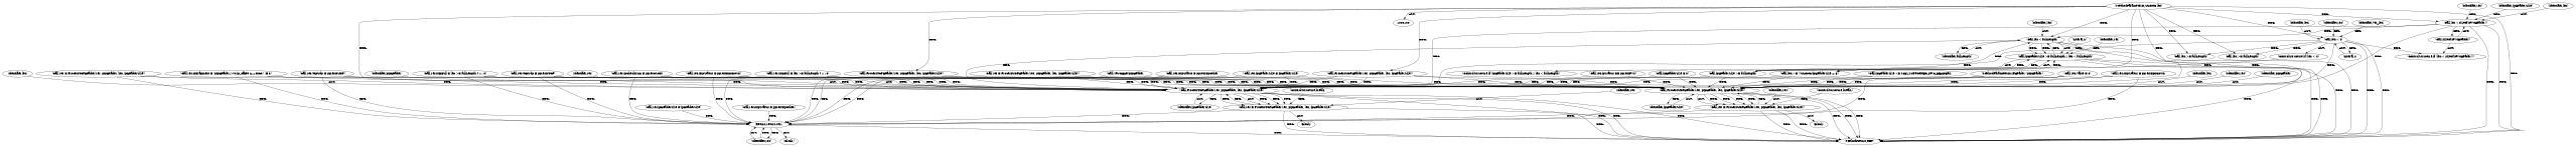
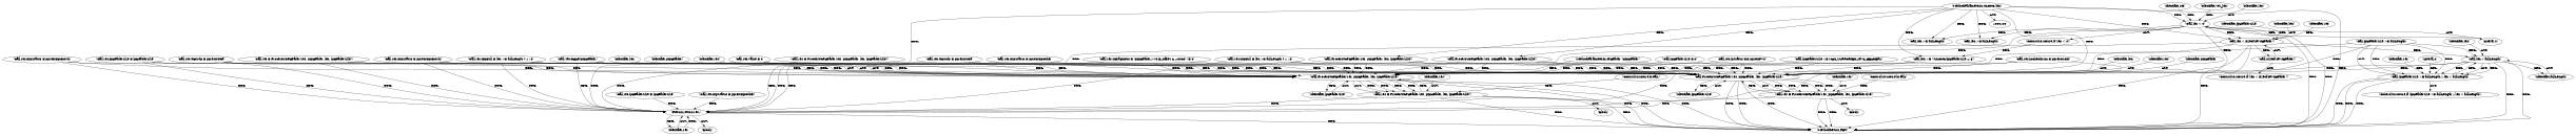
  digraph {
    n1 [label="(Call,len < sizeof(IPv4Header))"]
    n2 [label="(Call,len < fullLength)"]
    n3 [label="(Call,ProcessTCPHeader(res, pIpHeader, len, ipHeaderSize))"]
    n4 [label="(Call,ProcessUDPHeader(res, pIpHeader, len, ipHeaderSize))"]
    n5 [label="(MethodReturn,RET)"]
    n6 [label="(Call,sizeof(IPv4Header))"]
    n7 [label="(Call,ipHeaderSize >= fullLength || len < fullLength)"]
    n8 [label="(Identifier,fullLength)"]
    n9 [label="(Call,res = ProcessTCPHeader(res, pIpHeader, len, ipHeaderSize))"]
    n10 [label="(Identifier,ipHeaderSize)"]
    n11 [label="(Call,res = ProcessUDPHeader(res, pIpHeader, len, ipHeaderSize))"]
    n12 [label="(Identifier,ipHeaderSize)"]
    n13 [label="(ControlStructure,if (len < sizeof(IPv4Header)))"]
    n14 [label="(Call,len < 4)"]
    n15 [label="(Call,len >= fullLength)"]
    n16 [label="(ControlStructure,if (len < 4))"]
    n17 [label="(Literal,4)"]
    n18 [label="(Call,len >= fullLength)"]
    n19 [label="(Call,len >= ((ULONG)ipHeaderSize + 8))"]
    n20 [label="(MethodParameterIn,ULONG len)"]
    n21 [label="(Call,ProcessUDPHeader(res, pIpHeader, len, ipHeaderSize))"]
    n22 [label="(Call,ProcessTCPHeader(res, pIpHeader, len, ipHeaderSize))"]
    1000100
    n24 [label="(Call,ipHeaderSize >= fullLength)"]
    n25 [label="(ControlStructure,if (ipHeaderSize >= fullLength || len < fullLength))"]
    n26 [label="(Return,return res;)"]
    n27 [label="(Block,)"]
    n28 [label="(Identifier,res)"]
    n29 [label="(Block,)"]
    n30 [label="(Block,)"]
    n31 [label="(Call,res.xxpStatus = ppresXxpOther)"]
    n32 [label="(Identifier,len)"]
    n33 [label="(Identifier,len)"]
    n34 [label="(Call,res.xxpStatus = ppresXxpKnown)"]
    n35 [label="(Call,res.ipCheckSum = ppresCSOK)"]
    n36 [label="(Identifier,res)"]
    n37 [label="(Identifier,res)"]
    n38 [label="(Identifier,ipHeaderSize)"]
    n39 [label="(MethodParameterIn,IPHeader *pIpHeader)"]
    n40 [label="(Call,res.ipHeaderSize = ipHeaderSize)"]
    n41 [label="(Call,res = ProcessTCPHeader(res, pIpHeader, len, ipHeaderSize))"]
    n42 [label="(Call,res.xxpStatus = ppresXxpOther)"]
    n43 [label="(Identifier,res)"]
    n44 [label="(Call,res.xxpFull = len >= fullLength ? 1 : 0)"]
    n45 [label="(Identifier,ver_len)"]
    n46 [label="(Identifier,res)"]
    n47 [label="(Identifier,pIpHeader)"]
    n48 [label="(Call,res.ipHeaderSize = ipHeaderSize)"]
    n49 [label="(ControlStructure,break;)"]
    n50 [label="(Call,res.xxpFull = len >= fullLength ? 1 : 0)"]
    n51 [label="(Identifier,res)"]
    n52 [label="(Identifier,len)"]
    n53 [label="(Identifier,len)"]
    n54 [label="(Call,res.TcpUdp = ppresIsUDP)"]
    n55 [label="(Call,res.IsFragment = (pIpHeader->v4.ip_offset & ~0xC0) != 0)"]
    n56 [label="(Literal,2)"]
    n57 [label="(Call,res.ipStatus == ppresIPV4)"]
    n58 [label="(Call,res.xxpStatus = ppresXxpKnown)"]
    n59 [label="(Identifier,len)"]
    n60 [label="(Call,res.TcpUdp = ppresIsTCP)"]
    n61 [label="(Call,res = ProcessUDPHeader(res, pIpHeader, len, ipHeaderSize))"]
    n62 [label="(Identifier,pIpHeader)"]
    n63 [label="(Call,(PUCHAR)pIpHeader)"]
    n64 [label="(Call,ipHeaderSize = 0)"]
    n65 [label="(Identifier,res)"]
    n66 [label="(ControlStructure,break;)"]
    n67 [label="(Call,res.value = 0)"]
    n68 [label="(Identifier,res)"]
    n69 [label="(Call,ipHeaderSize <= MAX_SUPPORTED_IPV6_HEADERS)"]
    n1 -> n2 [label="DDG: "]
    n1 -> n3 [label="DDG: "]
    n1 -> n4 [label="DDG: "]
    n1 -> n5 [label="DDG: "]
    n1 -> n5 [label="DDG: "]
    n1 -> n6 [label="CFG: "]
    n2 -> n3 [label="DDG: "]
    n2 -> n4 [label="DDG: "]
    n2 -> n5 [label="DDG: "]
    n2 -> n5 [label="DDG: "]
    n2 -> n7 [label="AST: "]
    n2 -> n7 [label="DDG: "]
    n2 -> n7 [label="DDG: "]
    n2 -> n8 [label="CFG: "]
    n3 -> n5 [label="DDG: "]
    n3 -> n5 [label="DDG: "]
    n3 -> n5 [label="DDG: "]
    n3 -> n9 [label="AST: "]
    n3 -> n9 [label="DDG: "]
    n3 -> n9 [label="DDG: "]
    n3 -> n9 [label="DDG: "]
    n3 -> n9 [label="DDG: "]
    n3 -> n10 [label="CFG: "]
    n4 -> n5 [label="DDG: "]
    n4 -> n5 [label="DDG: "]
    n4 -> n5 [label="DDG: "]
    n4 -> n11 [label="AST: "]
    n4 -> n11 [label="DDG: "]
    n4 -> n11 [label="DDG: "]
    n4 -> n11 [label="DDG: "]
    n4 -> n11 [label="DDG: "]
    n4 -> n12 [label="CFG: "]
    n6 -> n1 [label="AST: "]
    n6 -> n13 [label="AST: "]
    n7 -> n2 [label="CFG: "]
    n7 -> n5 [label="DDG: "]
    n7 -> n5 [label="DDG: "]
    n7 -> n5 [label="DDG: "]
-   n7 -> n24 [label="CFG: "]
    n7 -> n25 [label="AST: "]
    n8 -> n2 [label="AST: "]
    n9 -> n3 [label="CFG: "]
    n9 -> n5 [label="DDG: "]
    n9 -> n5 [label="DDG: "]
    n9 -> n26 [label="DDG: "]
    n9 -> n27 [label="AST: "]
    n10 -> n3 [label="AST: "]
    n11 -> n4 [label="CFG: "]
    n11 -> n5 [label="DDG: "]
    n11 -> n5 [label="DDG: "]
    n11 -> n26 [label="DDG: "]
    n11 -> n30 [label="AST: "]
    n12 -> n4 [label="AST: "]
-   n14 -> n13 [label="DDG: "]
+   n14 -> n1 [label="DDG: "]
    n14 -> n3 [label="DDG: "]
    n14 -> n4 [label="DDG: "]
    n14 -> n5 [label="DDG: "]
    n14 -> n5 [label="DDG: "]
    n14 -> n15 [label="DDG: "]
    n14 -> n16 [label="AST: "]
    n14 -> n17 [label="CFG: "]
    n14 -> n18 [label="DDG: "]
    n16 -> n19 [label="DDG: "]
    n17 -> n14 [label="AST: "]
    n19 -> n3 [label="DDG: "]
    n19 -> n4 [label="DDG: "]
    n20 -> n1 [label="DDG: "]
-   n20 -> n2 [label="DDG: "]
    n20 -> n3 [label="DDG: "]
    n20 -> n4 [label="DDG: "]
    n20 -> n5 [label="DDG: "]
    n20 -> n14 [label="DDG: "]
    n20 -> n15 [label="DDG: "]
    n20 -> n18 [label="DDG: "]
    n20 -> n19 [label="DDG: "]
    n20 -> n21 [label="DDG: "]
    n20 -> n22 [label="DDG: "]
    n20 -> 1000100 [label="AST: "]
    n21 -> n3 [label="DDG: "]
    n21 -> n3 [label="DDG: "]
    n21 -> n4 [label="DDG: "]
    n21 -> n4 [label="DDG: "]
    n22 -> n3 [label="DDG: "]
    n22 -> n3 [label="DDG: "]
    n22 -> n4 [label="DDG: "]
    n22 -> n4 [label="DDG: "]
    n24 -> n2 [label="DDG: "]
    n24 -> n3 [label="DDG: "]
    n24 -> n4 [label="DDG: "]
    n24 -> n7 [label="AST: "]
    n24 -> n7 [label="DDG: "]
    n24 -> n7 [label="DDG: "]
    n26 -> n5 [label="DDG: "]
    n26 -> n28 [label="CFG: "]
    n26 -> n29 [label="AST: "]
    n28 -> n26 [label="AST: "]
    n28 -> n26 [label="DDG: "]
    n31 -> n3 [label="DDG: "]
    n31 -> n4 [label="DDG: "]
    n31 -> n26 [label="DDG: "]
    n32 -> n3 [label="AST: "]
    n33 -> n4 [label="AST: "]
    n34 -> n3 [label="DDG: "]
    n34 -> n4 [label="DDG: "]
    n34 -> n26 [label="DDG: "]
    n35 -> n3 [label="DDG: "]
    n35 -> n4 [label="DDG: "]
    n35 -> n26 [label="DDG: "]
    n36 -> n14 [label="CFG: "]
    n37 -> n9 [label="AST: "]
    n38 -> n1 [label="CFG: "]
    n39 -> n3 [label="DDG: "]
    n39 -> n4 [label="DDG: "]
    n40 -> n26 [label="DDG: "]
    n41 -> n3 [label="DDG: "]
    n41 -> n4 [label="DDG: "]
    n41 -> n26 [label="DDG: "]
    n42 -> n26 [label="DDG: "]
    n43 -> n11 [label="AST: "]
    n44 -> n3 [label="DDG: "]
    n44 -> n4 [label="DDG: "]
    n44 -> n26 [label="DDG: "]
    n45 -> n14 [label="CFG: "]
    n46 -> n4 [label="AST: "]
    n47 -> n4 [label="AST: "]
    n48 -> n3 [label="DDG: "]
    n48 -> n4 [label="DDG: "]
    n48 -> n26 [label="DDG: "]
    n49 -> n11 [label="CFG: "]
    n50 -> n3 [label="DDG: "]
    n50 -> n4 [label="DDG: "]
    n50 -> n26 [label="DDG: "]
    n51 -> n7 [label="CFG: "]
    n52 -> n14 [label="AST: "]
    n53 -> n2 [label="AST: "]
    n54 -> n3 [label="DDG: "]
    n54 -> n4 [label="DDG: "]
    n54 -> n26 [label="CFG: "]
    n55 -> n3 [label="DDG: "]
    n55 -> n4 [label="DDG: "]
    n55 -> n26 [label="DDG: "]
    n56 -> n7 [label="CFG: "]
    n57 -> n3 [label="DDG: "]
    n57 -> n4 [label="DDG: "]
+   n57 -> n26 [label="DDG: "]
    n58 -> n3 [label="DDG: "]
    n58 -> n4 [label="DDG: "]
    n58 -> n26 [label="DDG: "]
    n59 -> n1 [label="AST: "]
    n60 -> n3 [label="DDG: "]
    n60 -> n4 [label="DDG: "]
    n60 -> n26 [label="DDG: "]
    n61 -> n3 [label="DDG: "]
    n61 -> n4 [label="DDG: "]
    n61 -> n26 [label="DDG: "]
    n62 -> n3 [label="AST: "]
    n63 -> n3 [label="DDG: "]
    n63 -> n4 [label="DDG: "]
    n63 -> n26 [label="CFG: "]
    n64 -> n3 [label="DDG: "]
    n64 -> n4 [label="DDG: "]
    n65 -> n1 [label="CFG: "]
    n66 -> n9 [label="CFG: "]
    n67 -> n3 [label="DDG: "]
    n67 -> n4 [label="DDG: "]
    n67 -> n26 [label="DDG: "]
    n68 -> n3 [label="AST: "]
    n69 -> n3 [label="DDG: "]
    n69 -> n4 [label="DDG: "]
  }
